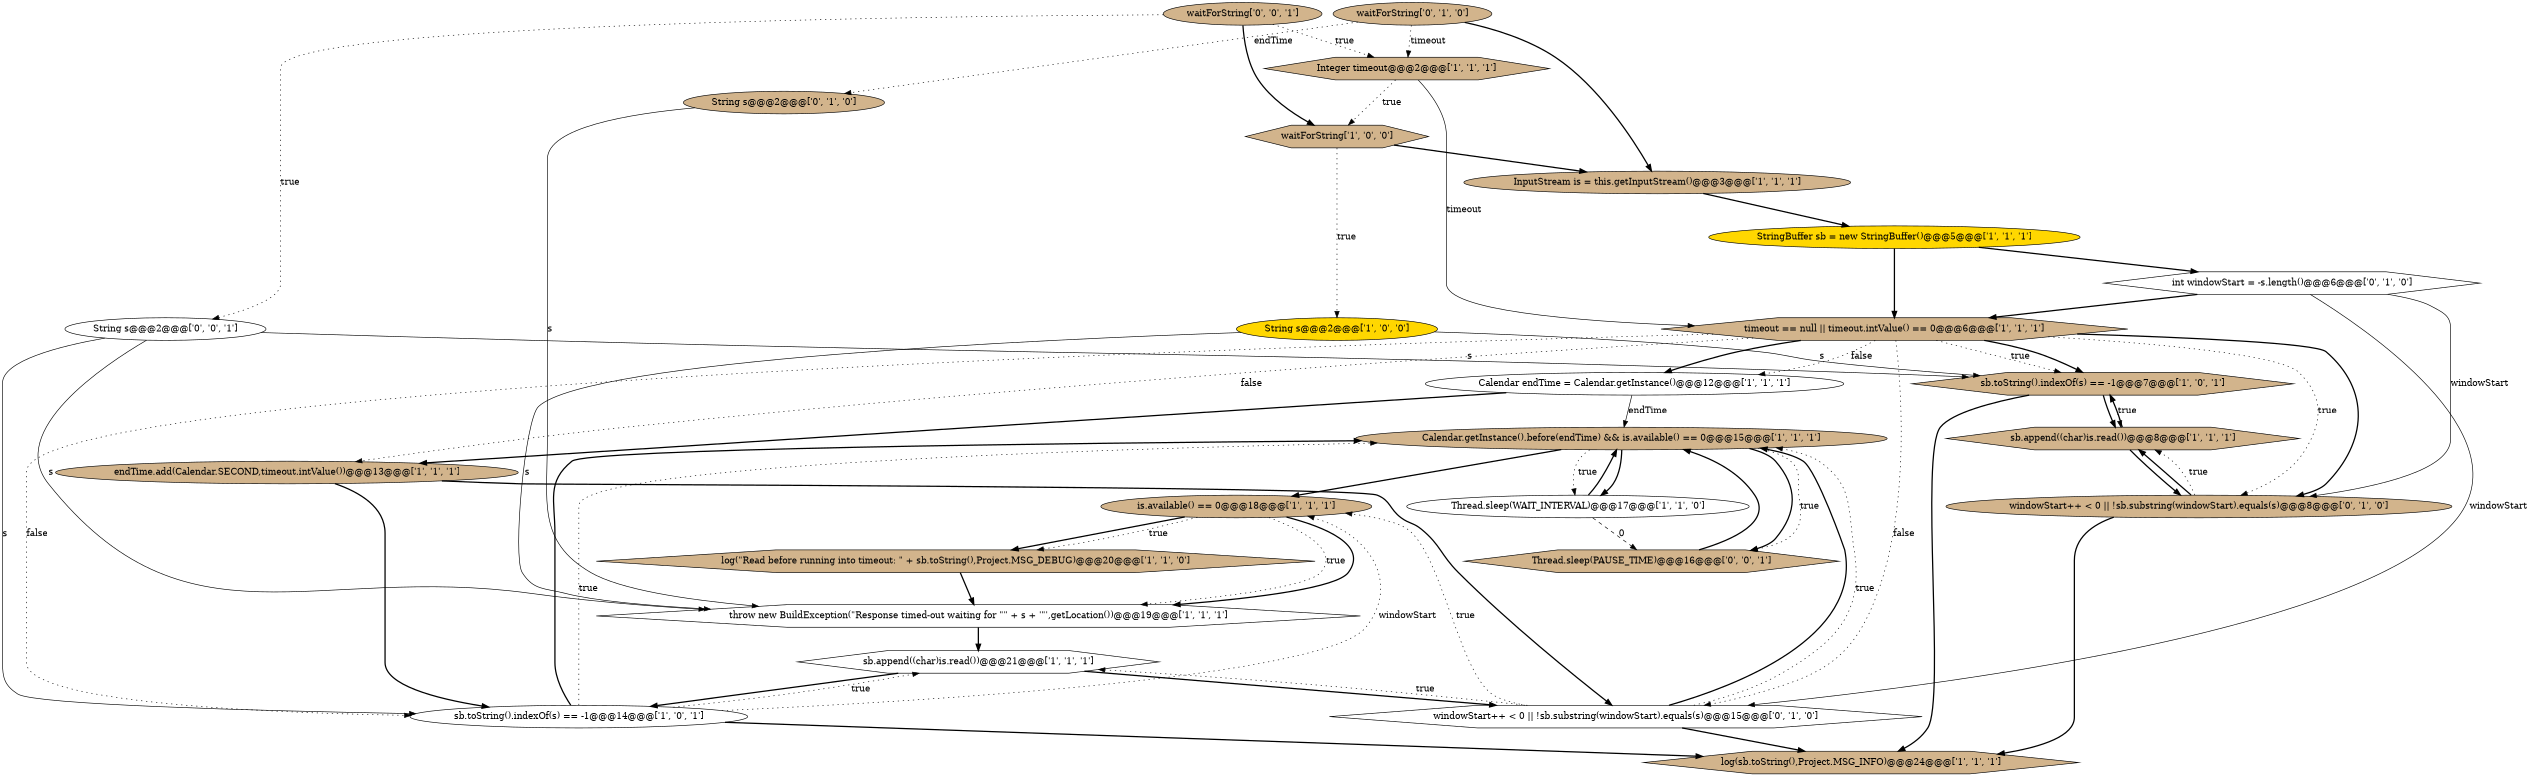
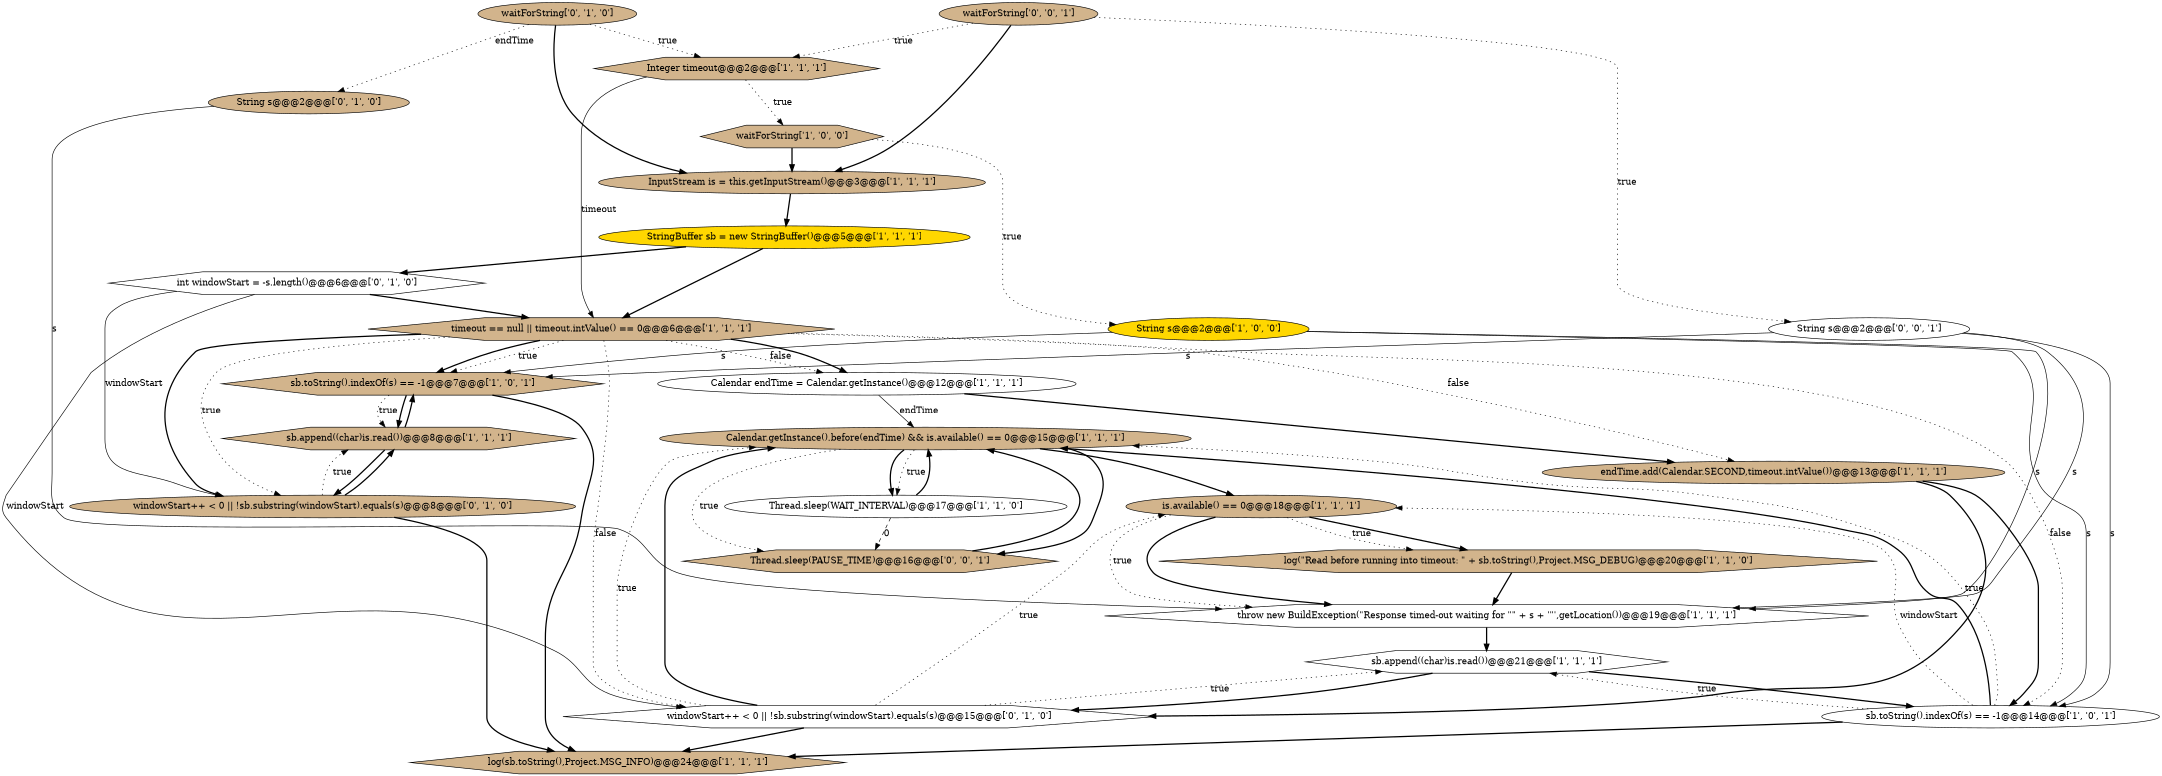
  digraph {
    node [fillcolor=tan shape=ellipse style=filled]
    edge [style=bold]
    n1 [label="Calendar.getInstance().before(endTime) && is.available() == 0@@@15@@@['1', '1', '1']"]
    n2 [label="is.available() == 0@@@18@@@['1', '1', '1']"]
    n3 [label="Thread.sleep(PAUSE_TIME)@@@16@@@['0', '0', '1']" shape=hexagon]
    n4 [fillcolor=white label="Thread.sleep(WAIT_INTERVAL)@@@17@@@['1', '1', '0']"]
    n5 [fillcolor=white label="throw new BuildException(\"Response timed-out waiting for \"\" + s + '\"',getLocation())@@@19@@@['1', '1', '1']" shape=hexagon]
    n6 [label="log(\"Read before running into timeout: \" + sb.toString(),Project.MSG_DEBUG)@@@20@@@['1', '1', '0']" shape=hexagon]
    n7 [label="String s@@@2@@@['0', '1', '0']"]
    n8 [fillcolor=white label="sb.append((char)is.read())@@@21@@@['1', '1', '1']" shape=hexagon]
    n9 [label="endTime.add(Calendar.SECOND,timeout.intValue())@@@13@@@['1', '1', '1']"]
    n10 [fillcolor=white label="windowStart++ < 0 || !sb.substring(windowStart).equals(s)@@@15@@@['0', '1', '0']" shape=hexagon]
    n11 [fillcolor=white label="sb.toString().indexOf(s) == -1@@@14@@@['1', '0', '1']"]
    n12 [label="log(sb.toString(),Project.MSG_INFO)@@@24@@@['1', '1', '1']" shape=hexagon]
    n13 [fillcolor=gold label="String s@@@2@@@['1', '0', '0']"]
    n14 [label="sb.toString().indexOf(s) == -1@@@7@@@['1', '0', '1']" shape=hexagon]
    n15 [label="sb.append((char)is.read())@@@8@@@['1', '1', '1']" shape=hexagon]
    n16 [label="waitForString['0', '1', '0']"]
    n17 [label="Integer timeout@@@2@@@['1', '1', '1']" shape=hexagon]
    n18 [label="InputStream is = this.getInputStream()@@@3@@@['1', '1', '1']"]
    n19 [label="timeout == null || timeout.intValue() == 0@@@6@@@['1', '1', '1']" shape=hexagon]
    n20 [label="waitForString['1', '0', '0']" shape=hexagon]
    n21 [fillcolor=gold label="StringBuffer sb = new StringBuffer()@@@5@@@['1', '1', '1']"]
    n22 [label="windowStart++ < 0 || !sb.substring(windowStart).equals(s)@@@8@@@['0', '1', '0']"]
    n23 [fillcolor=white label="Calendar endTime = Calendar.getInstance()@@@12@@@['1', '1', '1']"]
    n24 [fillcolor=white label="int windowStart = -s.length()@@@6@@@['0', '1', '0']" shape=hexagon]
    n25 [label="waitForString['0', '0', '1']"]
    n26 [fillcolor=white label="String s@@@2@@@['0', '0', '1']"]
    n1 -> n2
    n1 -> n3
    n1 -> n3 [label=true style=dotted]
    n1 -> n4
    n1 -> n4 [label=true style=dotted]
    n2 -> n5 [label=true style=dotted]
    n2 -> n5
    n2 -> n6
    n2 -> n6 [label=true style=dotted]
    n3 -> n1
    n4 -> n1
    n4 -> n3 [label=0 style=dashed]
    n5 -> n8
    n6 -> n5
    n7 -> n5 [label=s style=solid]
    n8 -> n10
    n8 -> n11
    n9 -> n10
    n9 -> n11
    n10 -> n1
    n10 -> n1 [label=true style=dotted]
    n10 -> n2 [label=true style=dotted]
    n10 -> n8 [label=true style=dotted]
    n10 -> n12
    n11 -> n1
    n11 -> n1 [label=true style=dotted]
    n11 -> n2 [label=windowStart style=dotted]
    n11 -> n8 [label=true style=dotted]
    n11 -> n12
    n13 -> n5 [label=s style=solid]
+   n13 -> n11 [label=s style=solid]
    n13 -> n14 [label=s style=solid]
    n14 -> n12
    n14 -> n15 [label=true style=dotted]
    n14 -> n15
    n15 -> n14
    n15 -> n22
    n16 -> n7 [label=endTime style=dotted]
-   n16 -> n17 [label=timeout style=dotted]
+   n16 -> n17 [label=true style=dotted]
    n16 -> n18
    n17 -> n19 [label=timeout style=solid]
    n17 -> n20 [label=true style=dotted]
    n18 -> n21
    n19 -> n9 [label=false style=dotted]
    n19 -> n10 [label=false style=dotted]
    n19 -> n11 [label=false style=dotted]
    n19 -> n14 [label=true style=dotted]
    n19 -> n14
    n19 -> n22
    n19 -> n22 [label=true style=dotted]
    n19 -> n23 [label=false style=dotted]
    n19 -> n23
    n20 -> n13 [label=true style=dotted]
    n20 -> n18
    n21 -> n19
    n21 -> n24
    n22 -> n12
    n22 -> n15 [label=true style=dotted]
    n22 -> n15
    n23 -> n1 [label=endTime style=solid]
    n23 -> n9
    n24 -> n10 [label=windowStart style=solid]
    n24 -> n19
    n24 -> n22 [label=windowStart style=solid]
    n25 -> n17 [label=true style=dotted]
-   n25 -> n20
+   n25 -> n18
    n25 -> n26 [label=true style=dotted]
    n26 -> n5 [label=s style=solid]
    n26 -> n11 [label=s style=solid]
    n26 -> n14 [label=s style=solid]
  }
